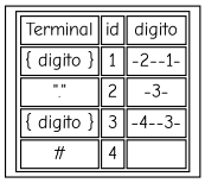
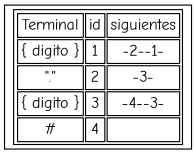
  digraph {
    fontname="Comic Neue"
-   n1 [label=< <table> <tr><td>Terminal</td><td>id</td><td>digito</td></tr> <tr> <td>\{ digito \}</td><td>1</td><td>-2--1-</td> </tr> <tr> <td>"."</td><td>2</td><td>-3-</td> </tr> <tr> <td>\{ digito \}</td><td>3</td><td>-4--3-</td> </tr> <tr> <td>#</td><td>4</td><td></td> </tr> </table>> shape=record fontname="Comic Neue"]
+   n1 [label=< <table> <tr><td>Terminal</td><td>id</td><td>siguientes</td></tr> <tr> <td>\{ digito \}</td><td>1</td><td>-2--1-</td> </tr> <tr> <td>"."</td><td>2</td><td>-3-</td> </tr> <tr> <td>\{ digito \}</td><td>3</td><td>-4--3-</td> </tr> <tr> <td>#</td><td>4</td><td></td> </tr> </table>> shape=record fontname="Comic Neue"]
  }
